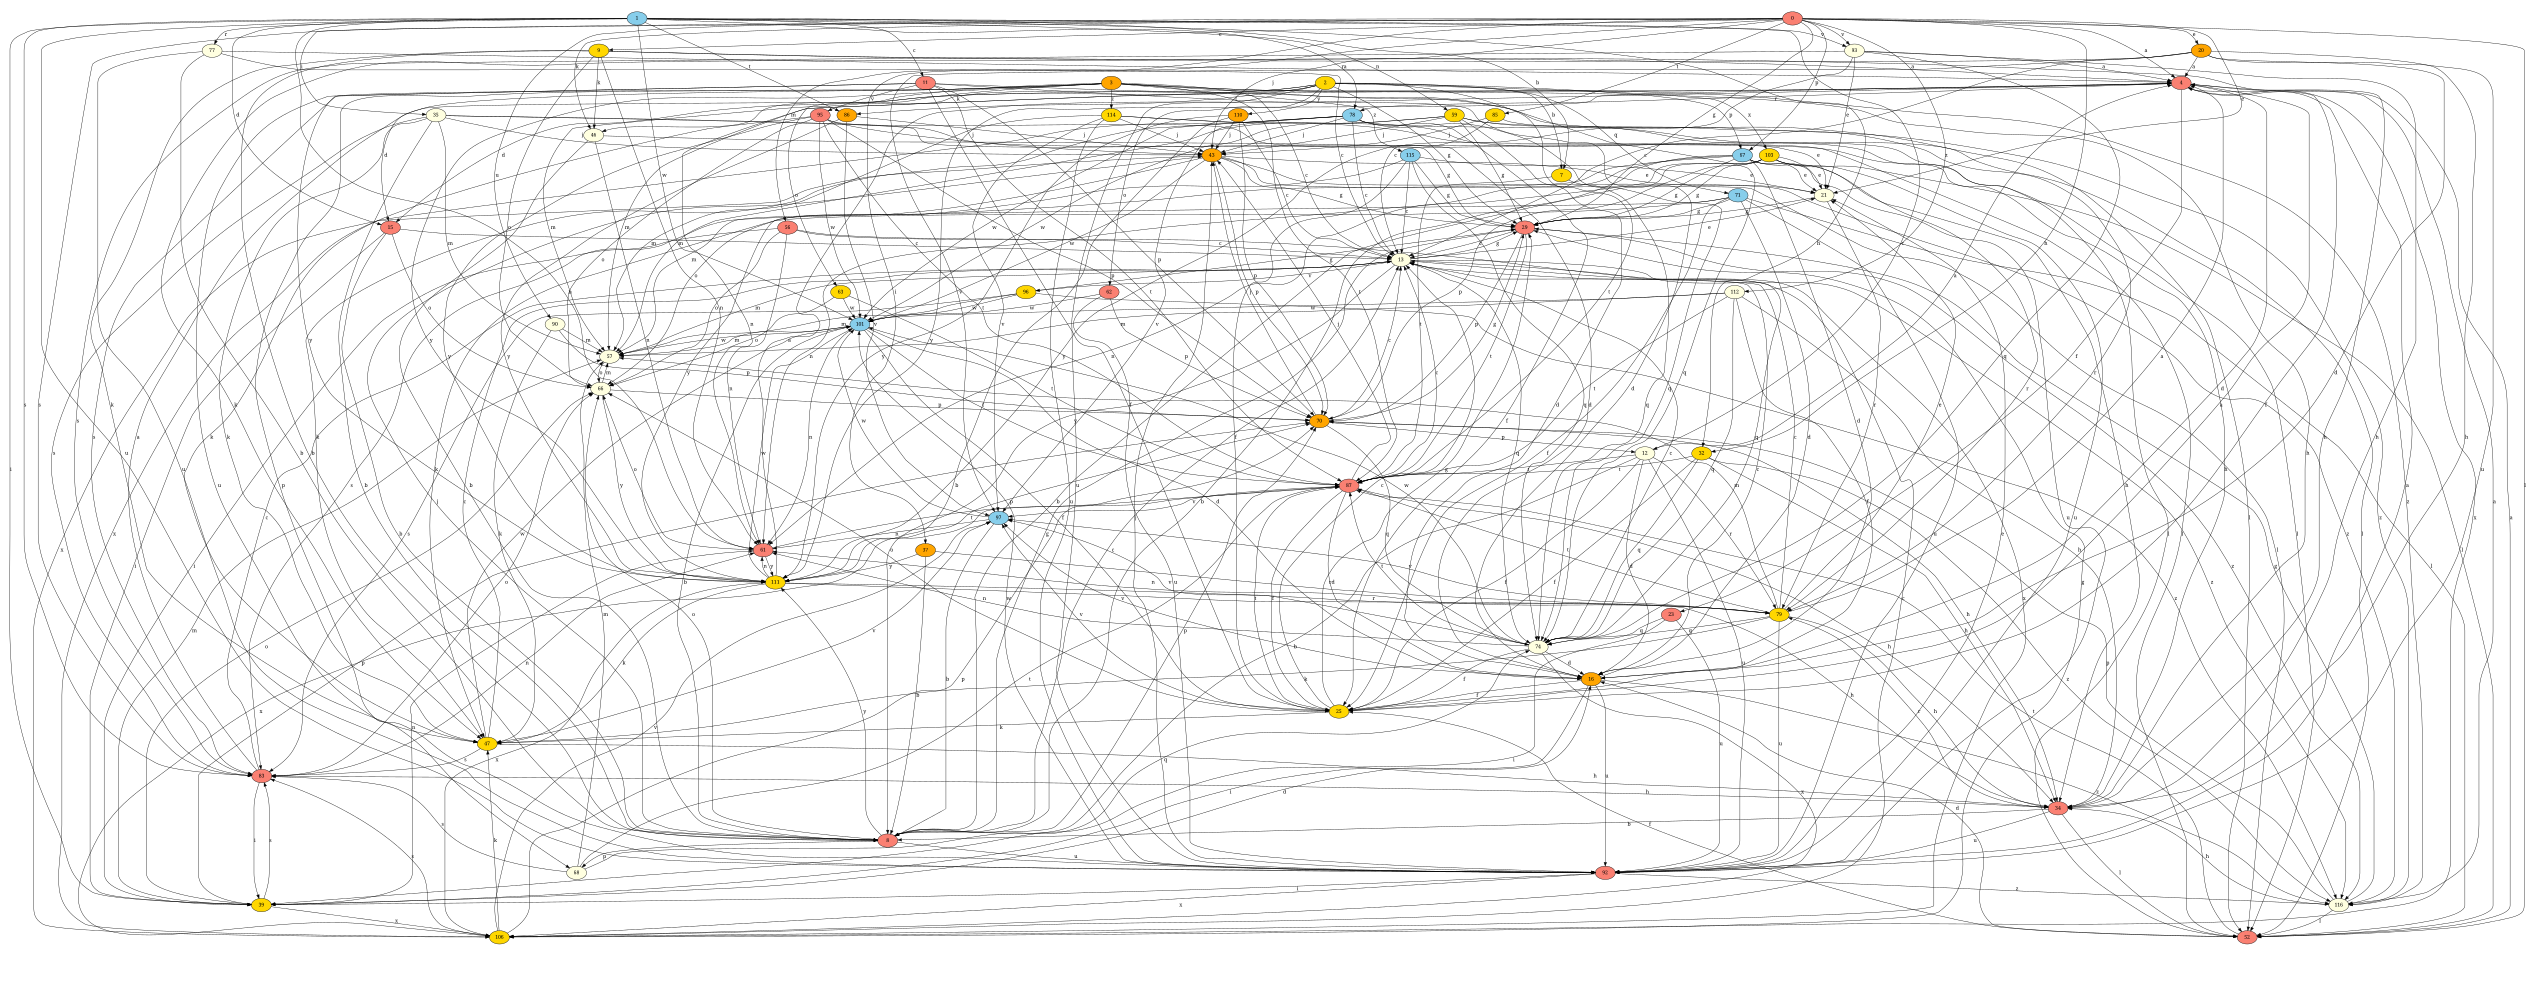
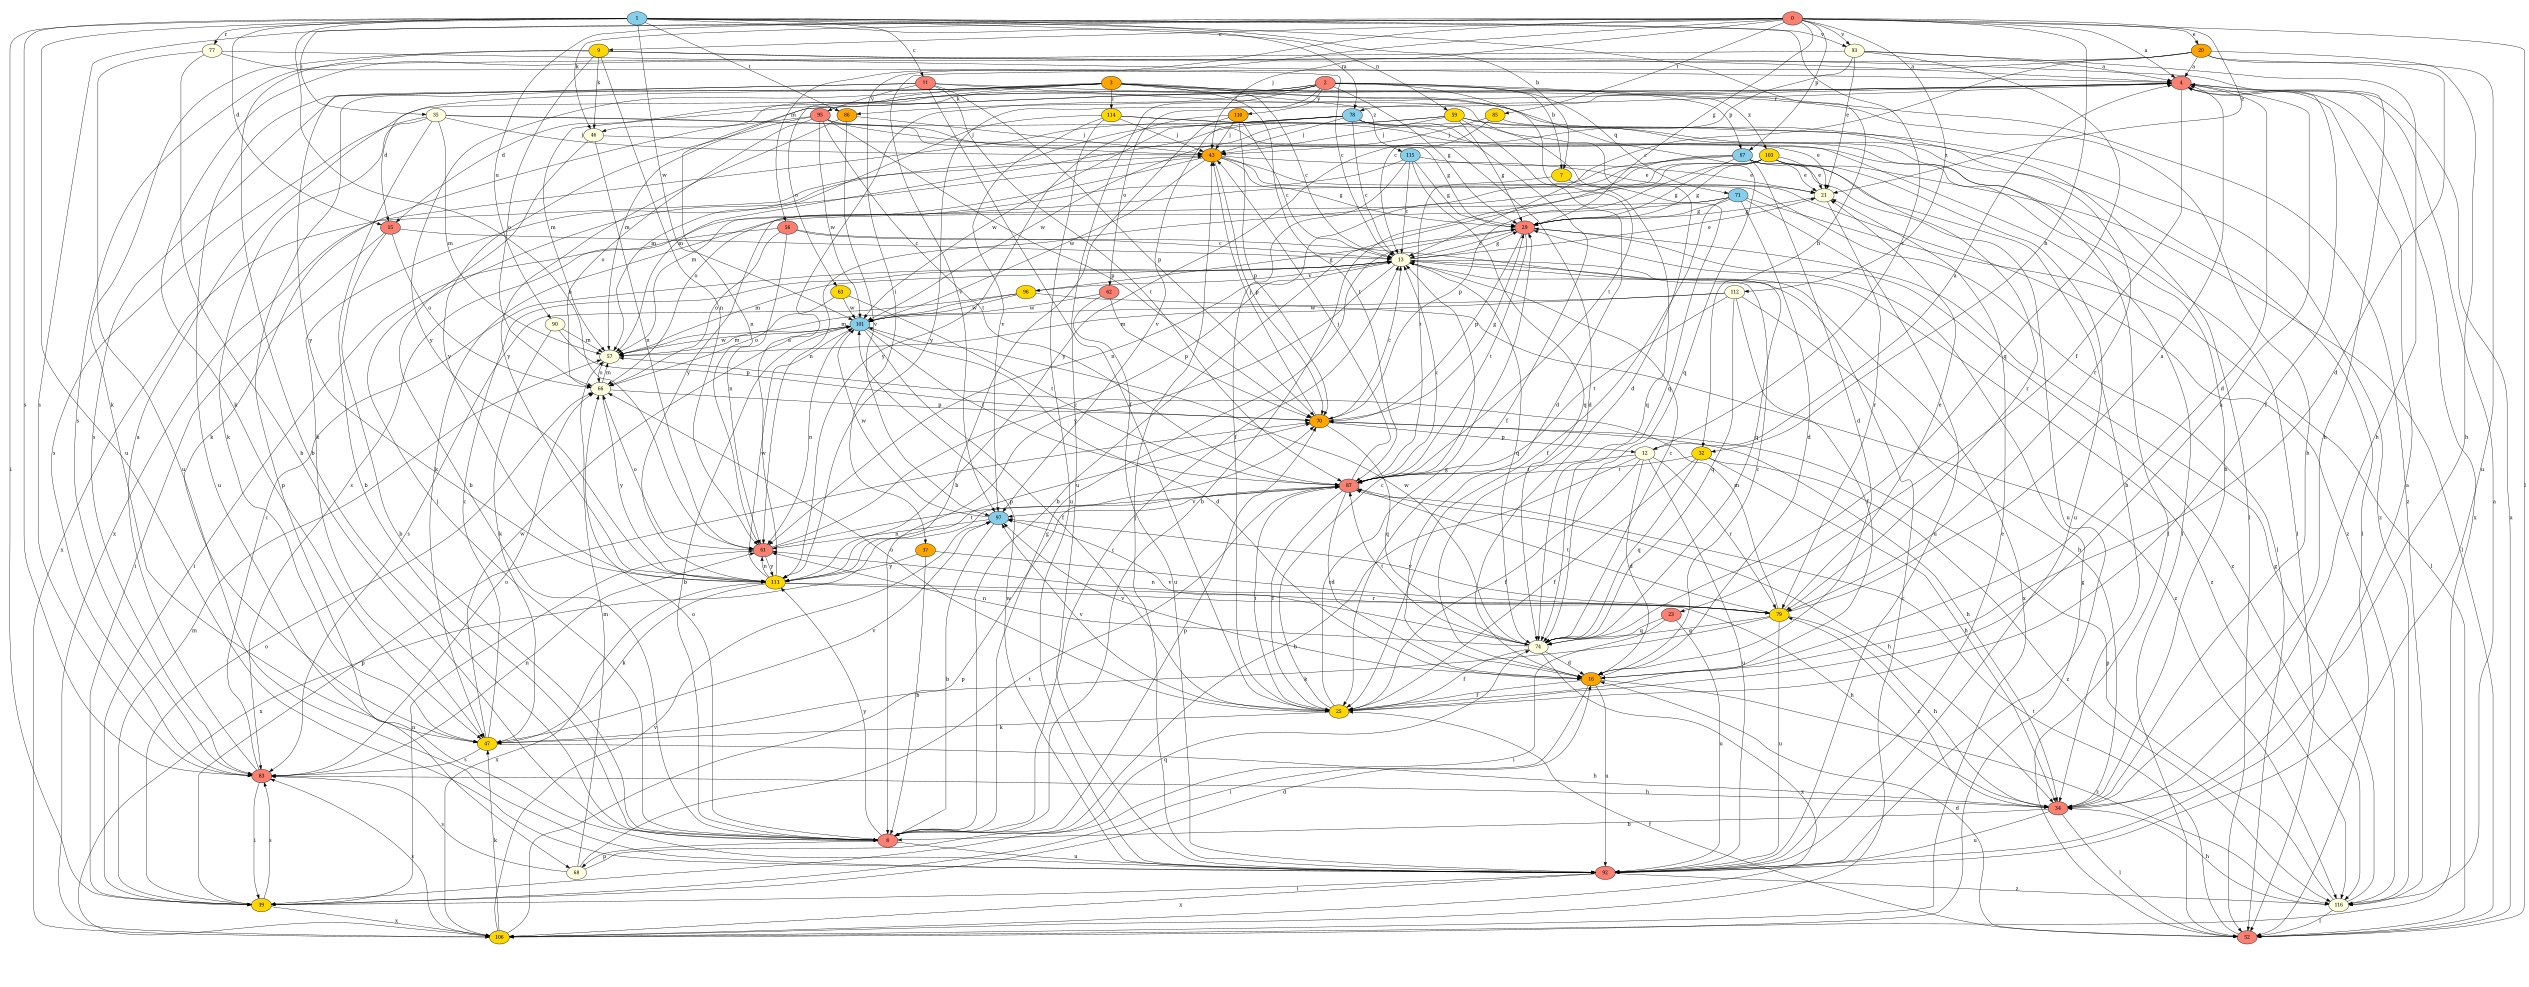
  strict digraph {
    fontname="Noto Serif"
    node [fillcolor=salmon fontname="Noto Serif" style=filled]
    edge [fontname="Noto Serif"]
    0
    4
    9 [fillcolor=gold]
    20 [fillcolor=orange]
    21 [fillcolor=lightyellow]
    29
    32 [fillcolor=gold]
    35 [fillcolor=lightyellow]
    37 [fillcolor=orange]
    43 [fillcolor=orange]
    46 [fillcolor=lightyellow]
    52
    56
    67 [fillcolor=skyblue]
    83
    85 [fillcolor=gold]
    90 [fillcolor=lightyellow]
    93 [fillcolor=lightyellow]
    112 [fillcolor=lightyellow]
    78 [fillcolor=skyblue]
    57 [fillcolor=lightyellow]
    111 [fillcolor=gold]
    16 [fillcolor=orange]
    23
    25 [fillcolor=gold]
    106 [fillcolor=gold]
    61
    34
    8
    66 [fillcolor=lightyellow]
    47 [fillcolor=gold]
    92
    13 [fillcolor=lightyellow]
    97 [fillcolor=skyblue]
    79 [fillcolor=gold]
    87
    116 [fillcolor=lightyellow]
    70 [fillcolor=orange]
    74 [fillcolor=lightyellow]
    101 [fillcolor=skyblue]
    39 [fillcolor=gold]
    1 [fillcolor=skyblue]
    7 [fillcolor=gold]
    11
    12 [fillcolor=lightyellow]
    15
    59 [fillcolor=gold]
    77 [fillcolor=lightyellow]
    86 [fillcolor=orange]
    95
-   2 [fillcolor=gold]
+   2
    62
    71 [fillcolor=skyblue]
    103 [fillcolor=gold]
    110 [fillcolor=orange]
    3 [fillcolor=orange]
    63 [fillcolor=gold]
    68 [fillcolor=lightyellow]
    114 [fillcolor=gold]
    115 [fillcolor=skyblue]
    96 [fillcolor=gold]
    0 -> 4 [label=a]
    0 -> 9 [label=c]
    0 -> 20 [label=e]
    0 -> 21 [label=e]
    0 -> 29 [label=g]
    0 -> 32 [label=h]
    0 -> 35 [label=i]
    0 -> 37 [label=i]
    0 -> 43 [label=j]
    0 -> 46 [label=k]
    0 -> 52 [label=l]
    0 -> 56 [label=m]
    0 -> 67 [label=p]
    0 -> 83 [label=s]
    0 -> 85 [label=t]
    0 -> 90 [label=u]
    0 -> 93 [label=v]
    0 -> 112 [label=z]
    4 -> 78 [label=r]
    4 -> 57 [label=m]
    4 -> 111 [label=y]
    4 -> 16 [label=d]
    4 -> 23 [label=f]
    4 -> 25 [label=f]
    4 -> 106 [label=x]
    9 -> 4 [label=a]
    9 -> 46 [label=k]
    9 -> 61 [label=n]
    9 -> 34 [label=h]
    9 -> 8 [label=b]
    9 -> 66 [label=o]
    9 -> 47 [label=k]
    20 -> 4 [label=a]
    20 -> 16 [label=d]
    20 -> 34 [label=h]
    20 -> 47 [label=k]
    20 -> 92 [label=u]
    20 -> 13 [label=c]
    20 -> 97 [label=v]
    21 -> 29 [label=g]
    21 -> 79 [label=r]
    29 -> 13 [label=c]
    29 -> 87 [label=t]
    29 -> 116 [label=z]
    29 -> 70 [label=p]
    32 -> 25 [label=f]
    32 -> 34 [label=h]
    32 -> 87 [label=t]
    32 -> 116 [label=z]
    32 -> 74 [label=q]
    35 -> 43 [label=j]
    35 -> 83 [label=s]
    35 -> 57 [label=m]
    35 -> 16 [label=d]
    35 -> 34 [label=h]
    35 -> 8 [label=b]
    35 -> 47 [label=k]
    37 -> 111 [label=y]
    37 -> 8 [label=b]
    37 -> 79 [label=r]
    43 -> 21 [label=e]
    43 -> 29 [label=g]
    43 -> 52 [label=l]
    43 -> 57 [label=m]
    43 -> 106 [label=x]
    43 -> 116 [label=z]
    43 -> 70 [label=p]
    43 -> 101 [label=w]
    46 -> 29 [label=g]
    46 -> 61 [label=n]
    46 -> 8 [label=b]
    52 -> 4 [label=a]
    52 -> 16 [label=d]
    52 -> 25 [label=f]
    52 -> 87 [label=t]
    56 -> 61 [label=n]
    56 -> 66 [label=o]
    56 -> 13 [label=c]
    56 -> 74 [label=q]
    56 -> 39 [label=i]
    67 -> 21 [label=e]
    67 -> 29 [label=g]
    67 -> 16 [label=d]
    67 -> 61 [label=n]
    67 -> 34 [label=h]
    67 -> 8 [label=b]
    67 -> 66 [label=o]
    67 -> 92 [label=u]
    83 -> 4 [label=a]
    83 -> 61 [label=n]
    83 -> 34 [label=h]
    83 -> 66 [label=o]
    83 -> 13 [label=c]
    83 -> 39 [label=i]
    85 -> 43 [label=j]
    85 -> 111 [label=y]
    85 -> 79 [label=r]
    90 -> 57 [label=m]
    90 -> 47 [label=k]
    90 -> 70 [label=p]
    93 -> 4 [label=a]
    93 -> 21 [label=e]
    93 -> 83 [label=s]
    93 -> 34 [label=h]
    93 -> 13 [label=c]
    93 -> 74 [label=q]
    112 -> 57 [label=m]
    112 -> 25 [label=f]
    112 -> 34 [label=h]
    112 -> 87 [label=t]
    112 -> 74 [label=q]
    112 -> 101 [label=w]
    78 -> 43 [label=j]
    78 -> 52 [label=l]
    78 -> 25 [label=f]
    78 -> 106 [label=x]
    78 -> 47 [label=k]
    78 -> 13 [label=c]
    78 -> 97 [label=v]
    78 -> 74 [label=q]
    78 -> 101 [label=w]
    57 -> 66 [label=o]
    57 -> 101 [label=w]
    111 -> 4 [label=a]
    111 -> 106 [label=x]
    111 -> 61 [label=n]
    111 -> 34 [label=h]
    111 -> 47 [label=k]
    111 -> 79 [label=r]
    111 -> 70 [label=p]
    111 -> 101 [label=w]
    16 -> 25 [label=f]
    16 -> 92 [label=u]
    16 -> 13 [label=c]
    16 -> 97 [label=v]
    16 -> 116 [label=z]
    16 -> 39 [label=i]
    23 -> 92 [label=u]
    23 -> 74 [label=q]
    23 -> 39 [label=i]
    25 -> 4 [label=a]
    25 -> 29 [label=g]
    25 -> 66 [label=o]
    25 -> 47 [label=k]
    25 -> 13 [label=c]
    25 -> 97 [label=v]
    25 -> 87 [label=t]
    106 -> 29 [label=g]
    106 -> 83 [label=s]
    106 -> 47 [label=k]
    106 -> 13 [label=c]
    106 -> 97 [label=v]
    106 -> 70 [label=p]
    61 -> 111 [label=y]
    61 -> 66 [label=o]
    61 -> 87 [label=t]
    34 -> 52 [label=l]
    34 -> 8 [label=b]
    34 -> 92 [label=u]
    34 -> 79 [label=r]
    8 -> 29 [label=g]
    8 -> 43 [label=j]
    8 -> 111 [label=y]
    8 -> 66 [label=o]
    8 -> 92 [label=u]
    8 -> 13 [label=c]
    8 -> 70 [label=p]
    8 -> 68 [label=p]
    66 -> 57 [label=m]
    66 -> 111 [label=y]
    66 -> 70 [label=p]
    47 -> 83 [label=s]
    47 -> 34 [label=h]
    47 -> 13 [label=c]
    47 -> 97 [label=v]
    47 -> 101 [label=w]
    92 -> 4 [label=a]
    92 -> 21 [label=e]
    92 -> 43 [label=j]
    92 -> 106 [label=x]
    92 -> 116 [label=z]
    92 -> 101 [label=w]
    92 -> 39 [label=i]
    13 -> 21 [label=e]
    13 -> 29 [label=g]
    13 -> 57 [label=m]
    13 -> 111 [label=y]
    13 -> 106 [label=x]
    13 -> 116 [label=z]
    13 -> 74 [label=q]
    13 -> 96 [label=v]
    97 -> 61 [label=n]
    97 -> 8 [label=b]
    97 -> 101 [label=w]
    79 -> 4 [label=a]
    79 -> 21 [label=e]
    79 -> 57 [label=m]
    79 -> 61 [label=n]
    79 -> 34 [label=h]
    79 -> 47 [label=k]
    79 -> 92 [label=u]
-   79 -> 13 [label=c]
+   61 -> 13 [label=c]
    79 -> 97 [label=v]
    79 -> 87 [label=t]
    79 -> 74 [label=q]
    87 -> 43 [label=j]
    87 -> 16 [label=d]
    87 -> 25 [label=f]
    87 -> 106 [label=x]
    87 -> 34 [label=h]
    87 -> 13 [label=c]
    87 -> 97 [label=v]
    116 -> 4 [label=a]
    116 -> 29 [label=g]
    116 -> 52 [label=l]
    116 -> 34 [label=h]
    116 -> 70 [label=p]
    70 -> 29 [label=g]
    70 -> 43 [label=j]
    70 -> 34 [label=h]
    70 -> 13 [label=c]
    70 -> 74 [label=q]
    70 -> 12 [label=p]
    74 -> 16 [label=d]
    74 -> 25 [label=f]
    74 -> 106 [label=x]
    74 -> 61 [label=n]
    74 -> 13 [label=c]
    74 -> 97 [label=v]
    74 -> 87 [label=t]
    74 -> 101 [label=w]
    101 -> 57 [label=m]
    101 -> 16 [label=d]
    101 -> 25 [label=f]
    101 -> 61 [label=n]
    101 -> 8 [label=b]
    101 -> 87 [label=t]
    39 -> 83 [label=s]
    39 -> 57 [label=m]
    39 -> 16 [label=d]
    39 -> 106 [label=x]
    39 -> 61 [label=n]
    39 -> 66 [label=o]
    39 -> 70 [label=p]
    1 -> 32 [label=h]
    1 -> 83 [label=s]
    1 -> 93 [label=v]
    1 -> 78 [label=r]
    1 -> 61 [label=n]
    1 -> 92 [label=u]
    1 -> 101 [label=w]
    1 -> 39 [label=i]
    1 -> 7 [label=b]
    1 -> 11 [label=c]
    1 -> 12 [label=c]
    1 -> 15 [label=d]
    1 -> 59 [label=n]
    1 -> 77 [label=r]
    1 -> 86 [label=t]
    7 -> 87 [label=t]
    7 -> 74 [label=q]
    11 -> 52 [label=l]
    11 -> 111 [label=y]
    11 -> 16 [label=d]
    11 -> 25 [label=f]
    11 -> 92 [label=u]
    11 -> 87 [label=t]
    11 -> 70 [label=p]
    11 -> 95 [label=v]
    12 -> 4 [label=a]
    12 -> 16 [label=d]
    12 -> 25 [label=f]
    12 -> 8 [label=b]
    12 -> 92 [label=u]
    12 -> 79 [label=r]
    12 -> 87 [label=t]
    15 -> 8 [label=b]
    15 -> 66 [label=o]
    15 -> 13 [label=c]
    15 -> 39 [label=i]
    59 -> 29 [label=g]
    59 -> 43 [label=j]
    59 -> 52 [label=l]
    59 -> 57 [label=m]
    59 -> 16 [label=d]
    59 -> 116 [label=z]
    59 -> 101 [label=w]
    77 -> 4 [label=a]
    77 -> 8 [label=b]
    77 -> 92 [label=u]
    77 -> 13 [label=c]
    86 -> 43 [label=j]
    86 -> 111 [label=y]
    86 -> 97 [label=v]
    95 -> 43 [label=j]
    95 -> 52 [label=l]
    95 -> 111 [label=y]
    95 -> 66 [label=o]
    95 -> 47 [label=k]
    95 -> 87 [label=t]
    95 -> 70 [label=p]
    95 -> 101 [label=w]
    2 -> 29 [label=g]
    2 -> 46 [label=k]
    2 -> 67 [label=p]
    2 -> 61 [label=n]
    2 -> 92 [label=u]
    2 -> 87 [label=t]
    2 -> 7 [label=b]
    2 -> 15 [label=d]
    2 -> 86 [label=t]
    2 -> 62 [label=o]
    2 -> 71 [label=q]
    2 -> 103 [label=x]
    2 -> 110 [label=y]
    62 -> 92 [label=u]
    62 -> 70 [label=p]
    62 -> 101 [label=w]
    71 -> 29 [label=g]
    71 -> 52 [label=l]
    71 -> 83 [label=s]
    71 -> 16 [label=d]
    71 -> 25 [label=f]
    71 -> 47 [label=k]
    71 -> 92 [label=u]
    103 -> 21 [label=e]
    103 -> 29 [label=g]
    103 -> 52 [label=l]
    103 -> 61 [label=n]
    103 -> 8 [label=b]
    103 -> 92 [label=u]
    103 -> 79 [label=r]
    103 -> 70 [label=p]
    110 -> 43 [label=j]
    110 -> 111 [label=y]
    110 -> 8 [label=b]
    110 -> 13 [label=c]
    110 -> 70 [label=p]
    3 -> 83 [label=s]
    3 -> 57 [label=m]
    3 -> 111 [label=y]
    3 -> 34 [label=h]
    3 -> 13 [label=c]
    3 -> 87 [label=t]
    3 -> 116 [label=z]
    3 -> 74 [label=q]
    3 -> 15 [label=d]
    3 -> 63 [label=o]
    3 -> 68 [label=p]
    3 -> 114 [label=z]
    3 -> 115 [label=z]
    63 -> 66 [label=o]
    63 -> 87 [label=t]
    63 -> 101 [label=w]
    68 -> 83 [label=s]
    68 -> 57 [label=m]
    68 -> 87 [label=t]
    68 -> 74 [label=q]
    114 -> 21 [label=e]
    114 -> 43 [label=j]
    114 -> 52 [label=l]
    114 -> 57 [label=m]
    114 -> 92 [label=u]
    114 -> 97 [label=v]
    115 -> 21 [label=e]
    115 -> 29 [label=g]
    115 -> 111 [label=y]
    115 -> 25 [label=f]
    115 -> 13 [label=c]
    115 -> 74 [label=q]
    96 -> 29 [label=g]
    96 -> 83 [label=s]
    96 -> 57 [label=m]
    96 -> 116 [label=z]
    96 -> 101 [label=w]
  }
